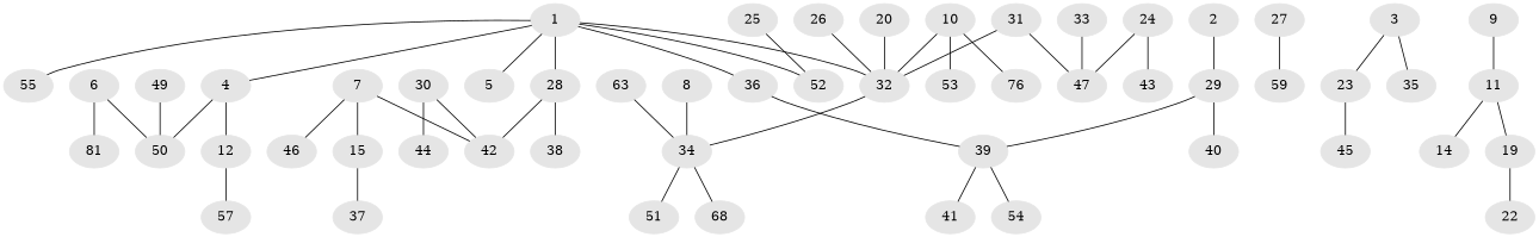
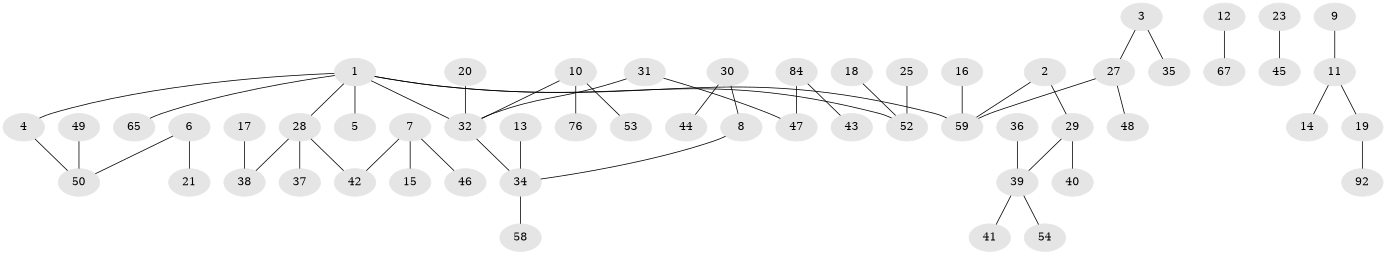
  graph {
    node [color=gray90 style=filled]
    edge [weight=1.0]
    1
    4
    5
    28
    32
    52
-   55
+   55 [label=65]
    59
    12
    50
    42
    38
    37
    34
    2
    29
    39
    40
    3
    23
    35
    45
-   57
+   57 [label=67]
    6
-   21 [label=81]
+   21
    7
    15
    46
    8
-   51
-   58 [label=68]
+   58
    9
    11
    14
    19
    10
    53
    n38 [label=76]
-   22
-   13 [label=63]
+   18
+   22 [label=92]
+   13
+   16
+   17
    20
-   24
+   24 [label=84]
    43
    47
    25
-   26
    27
+   48
    41
    54
    30
    44
    31
-   33
    36
    49
    1 -- 4
    1 -- 5
    1 -- 28
    1 -- 32
    1 -- 52
    1 -- 55
-   1 -- 36
-   4 -- 12
+   1 -- 59
    4 -- 50
    28 -- 42
    28 -- 38
-   15 -- 37
+   28 -- 37
    32 -- 34
    12 -- 57
-   34 -- 51
    34 -- 58
+   2 -- 59
    2 -- 29
    29 -- 39
    29 -- 40
    39 -- 41
    39 -- 54
-   3 -- 23
+   3 -- 27
    3 -- 35
    23 -- 45
    6 -- 50
    6 -- 21
    7 -- 42
    7 -- 15
    7 -- 46
    8 -- 34
    9 -- 11
    11 -- 14
    11 -- 19
    19 -- 22
    10 -- 32
    10 -- 53
    10 -- n38
+   18 -- 52
    13 -- 34
+   16 -- 59
+   17 -- 38
    20 -- 32
    24 -- 43
    24 -- 47
    25 -- 52
-   26 -- 32
    27 -- 59
-   30 -- 42
+   27 -- 48
+   30 -- 8
    30 -- 44
    31 -- 32
    31 -- 47
-   33 -- 47
    36 -- 39
    49 -- 50
  }
